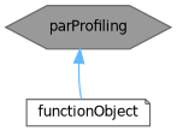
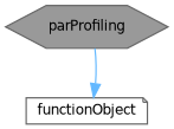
  digraph {
    node [color=gray40 fontname=Helvetica fontsize=10 style=filled]
    n1 [fillcolor=grey60 fontcolor=black height=0.2 label=parProfiling shape=hexagon width=0.4]
    n2 [fillcolor=white height=0.2 label=functionObject shape=note width=0.4]
-   n1 -> n2 [color=steelblue1 dir=back fontname=Helvetica fontsize=10 labelfontname=Helvetica labelfontsize=10 style=solid]
+   n2 -> n1 [color=steelblue1 dir=back fontname=Helvetica fontsize=10 labelfontname=Helvetica labelfontsize=10 style=solid]
  }
